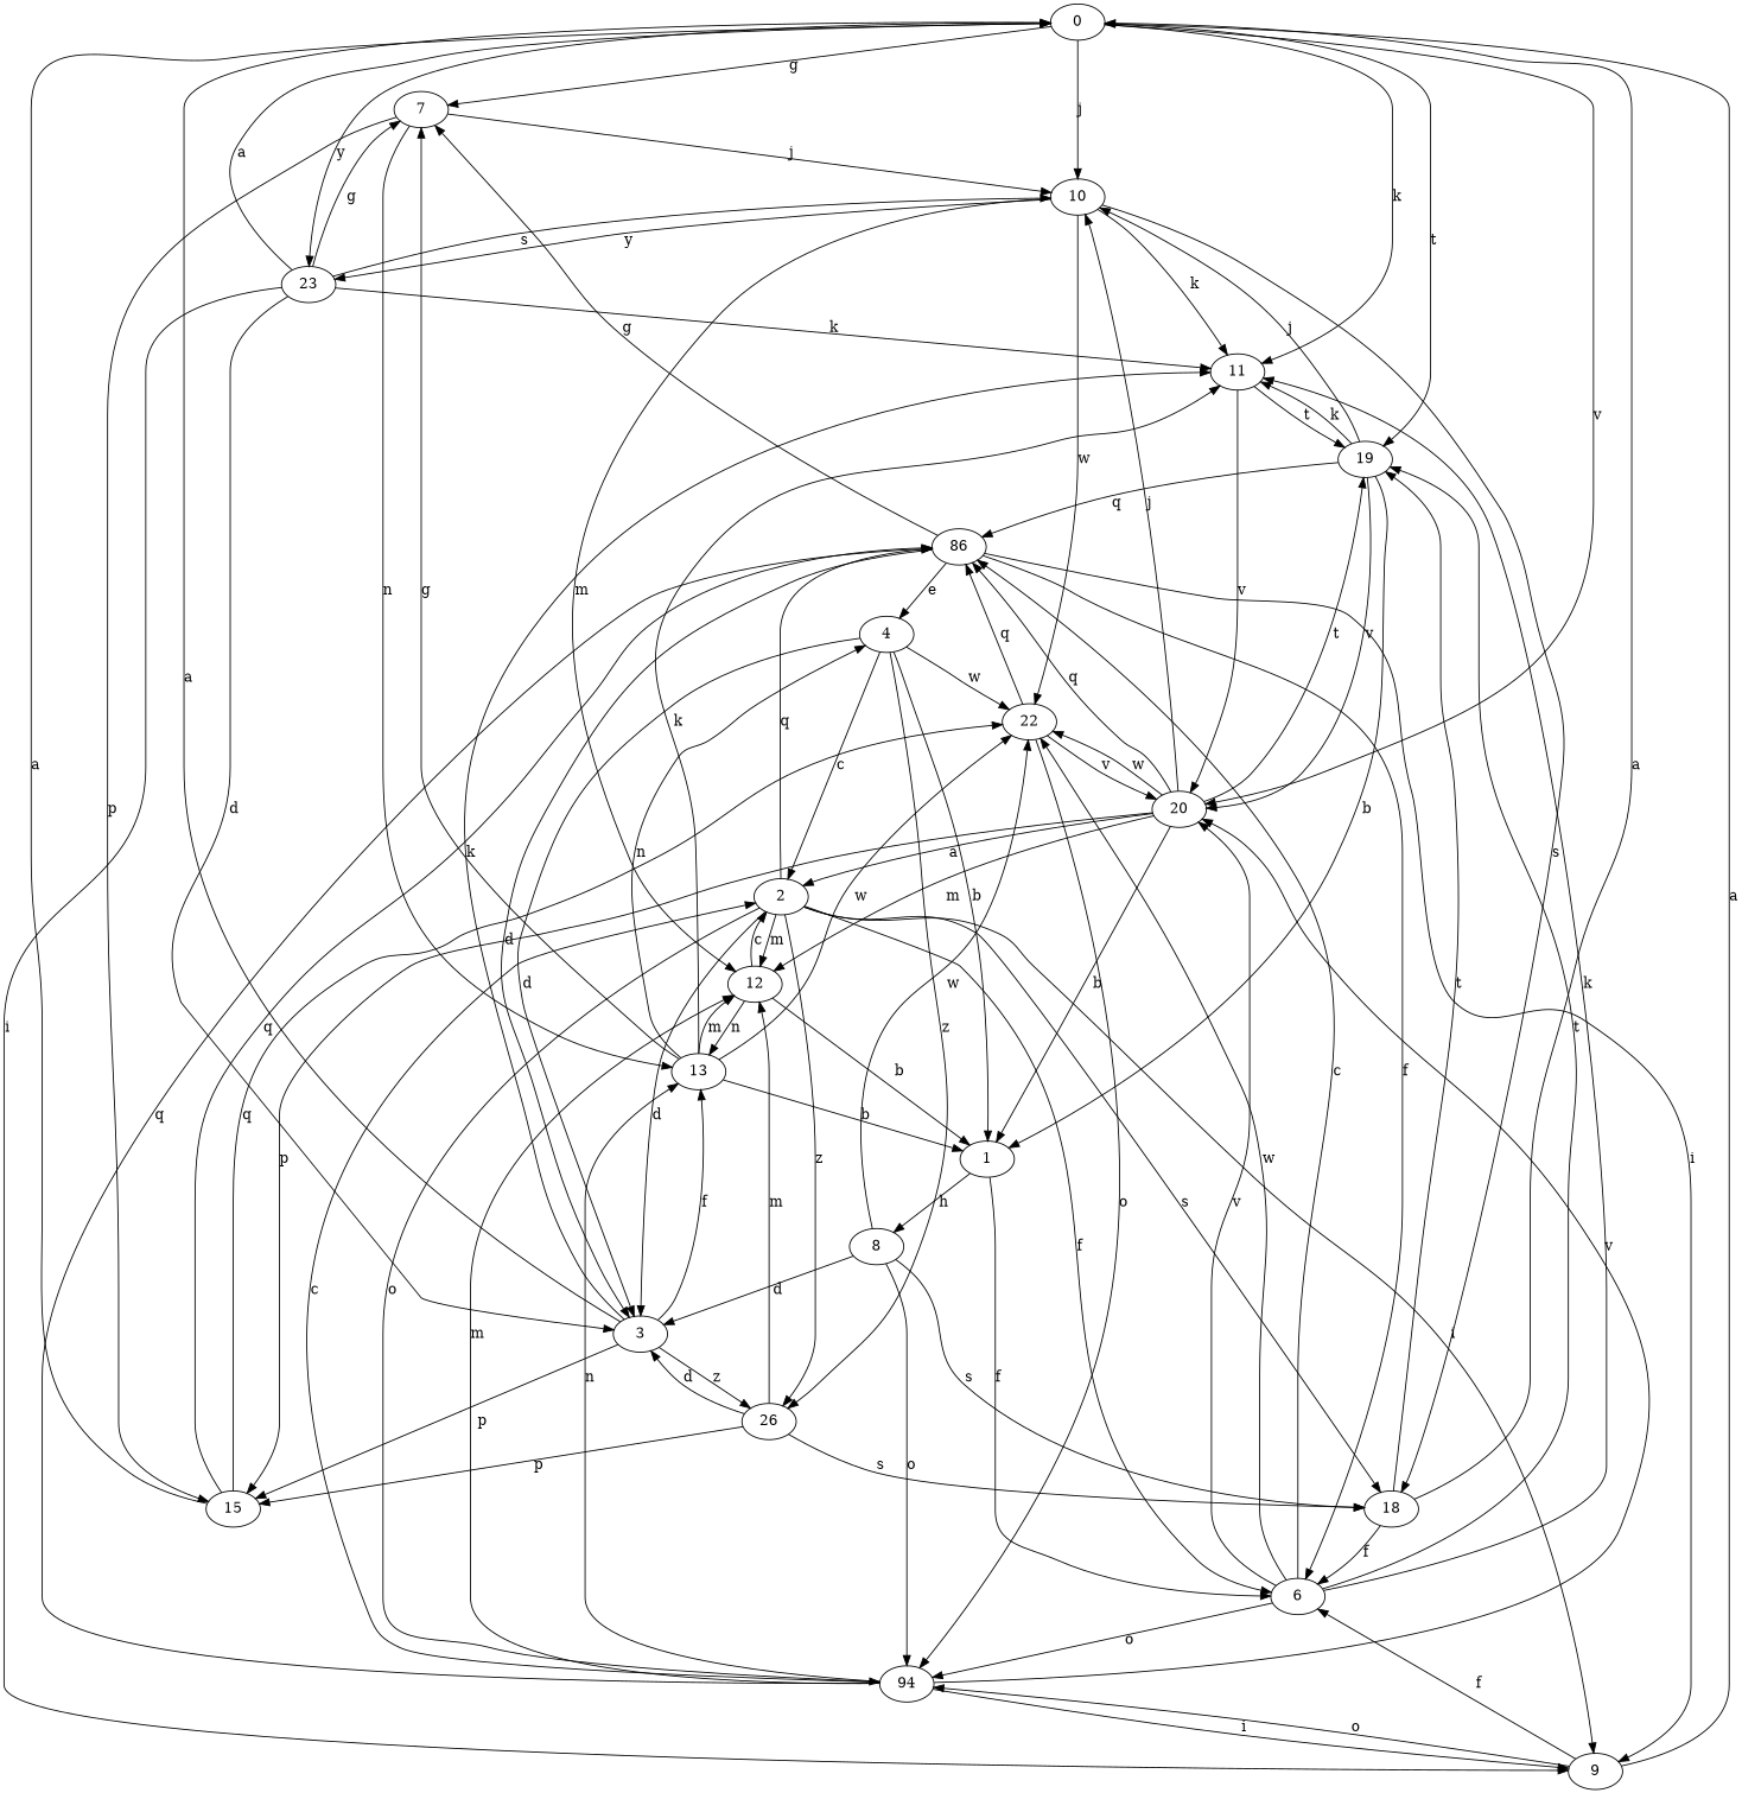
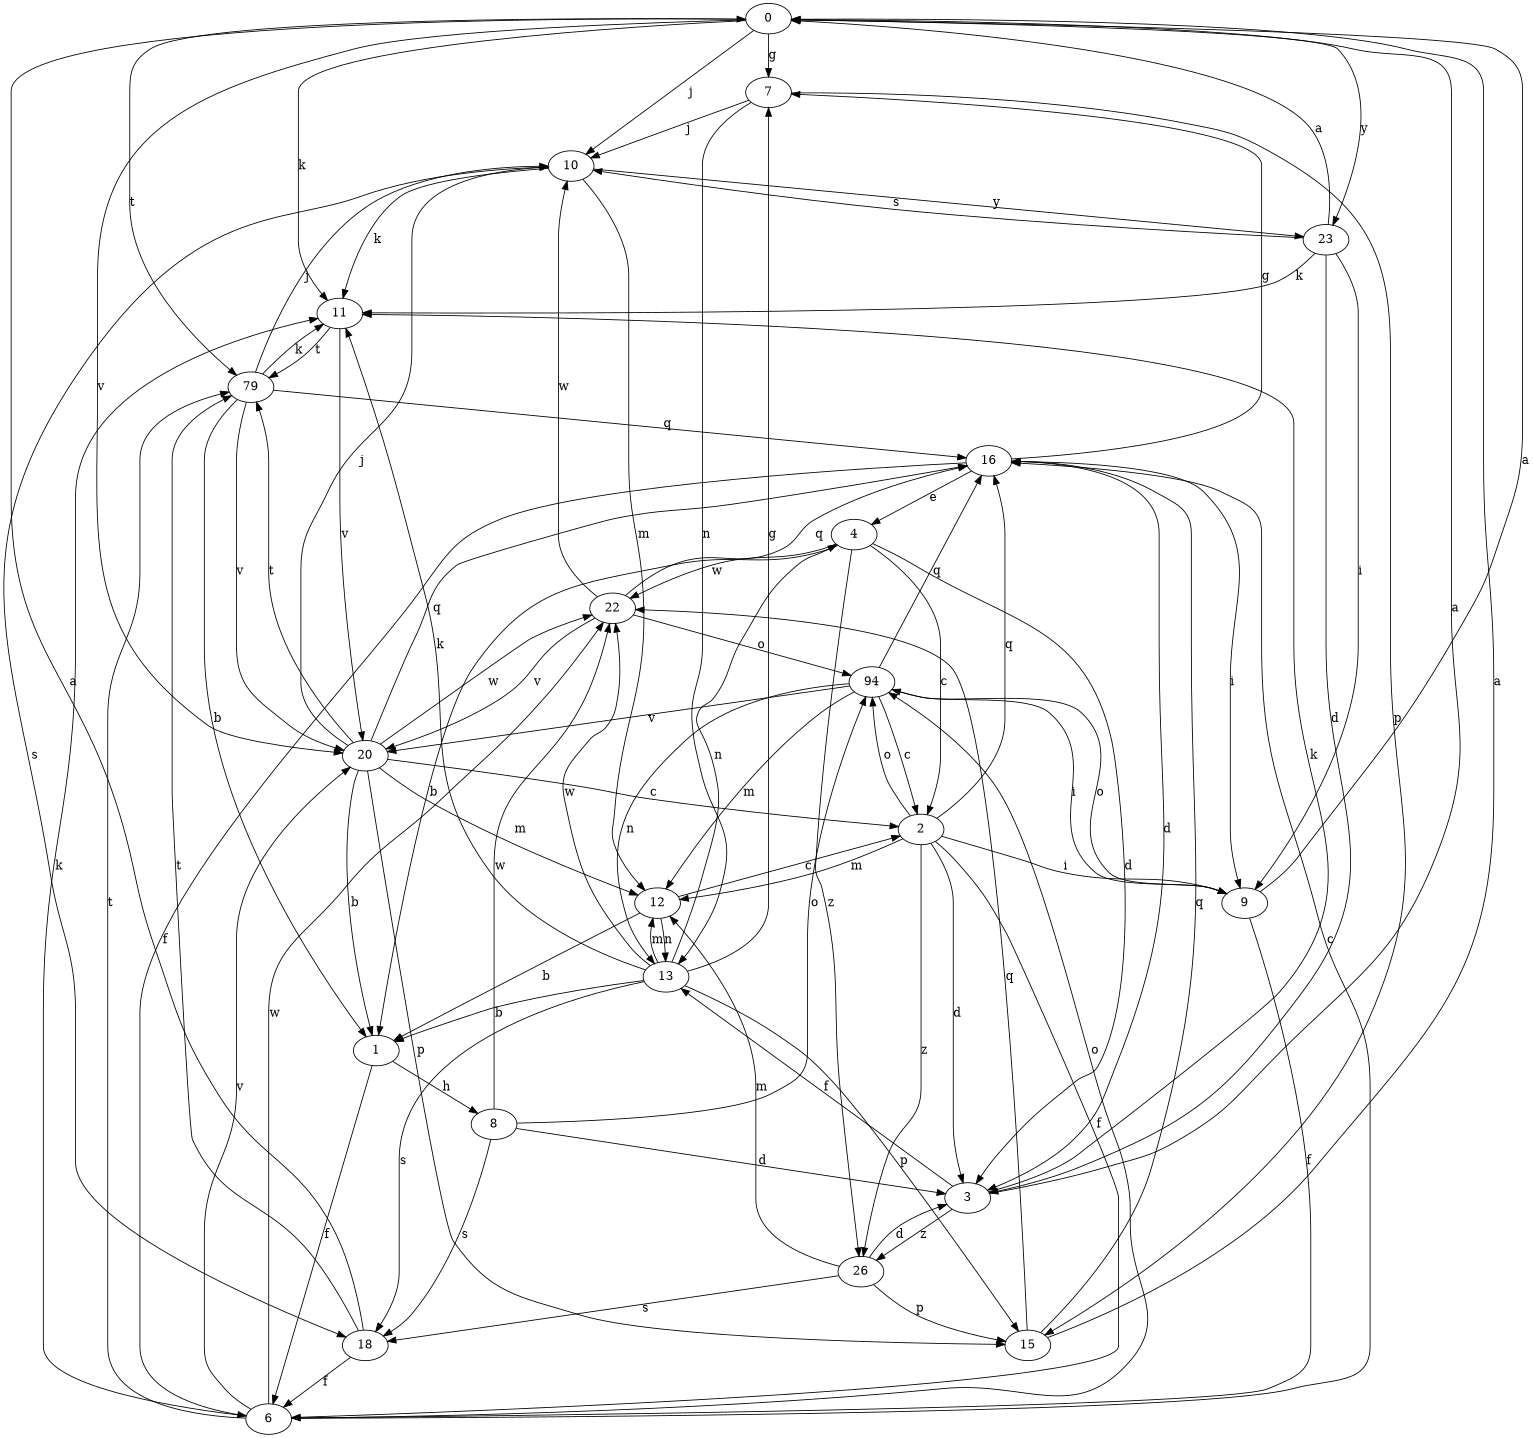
  strict digraph {
    fontname="DejaVu Serif"
    node [fontname="DejaVu Serif"]
    edge [fontname="DejaVu Serif"]
    0
    7
    10
    11
-   19
+   19 [label=79]
    n6 [label=20]
    23
    13
    15
    12
    22
    18
    1
-   16 [label=86]
+   16
    2
    3
    9
    6
    8
    n20 [label=94]
    n21 [label=26]
    4
    0 -> 7 [label=g]
    0 -> 10 [label=j]
    0 -> 11 [label=k]
    0 -> 19 [label=t]
    0 -> n6 [label=v]
    0 -> 23 [label=y]
    7 -> 10 [label=j]
    7 -> 13 [label=n]
    7 -> 15 [label=p]
    10 -> 11 [label=k]
    10 -> 23 [label=y]
    10 -> 12 [label=m]
-   10 -> 22 [label=w]
+   22 -> 10 [label=w]
    10 -> 18 [label=s]
    11 -> 19 [label=t]
    11 -> n6 [label=v]
    19 -> 10 [label=j]
    19 -> 11 [label=k]
    19 -> n6 [label=v]
    19 -> 1 [label=b]
    19 -> 16 [label=q]
    n6 -> 10 [label=j]
    n6 -> 19 [label=t]
    n6 -> 15 [label=p]
    n6 -> 12 [label=m]
    n6 -> 22 [label=w]
    n6 -> 1 [label=b]
    n6 -> 16 [label=q]
-   n6 -> 2 [label=a]
+   n6 -> 2 [label=c]
    23 -> 0 [label=a]
-   23 -> 7 [label=g]
    23 -> 10 [label=s]
    23 -> 11 [label=k]
    23 -> 3 [label=d]
    23 -> 9 [label=i]
    13 -> 7 [label=g]
    13 -> 11 [label=k]
    13 -> 12 [label=m]
    13 -> 22 [label=w]
-   2 -> 18 [label=s]
+   13 -> 18 [label=s]
    13 -> 1 [label=b]
    13 -> 4 [label=n]
    15 -> 0 [label=a]
    15 -> 22 [label=q]
    15 -> 16 [label=q]
    12 -> 13 [label=n]
    12 -> 1 [label=b]
    12 -> 2 [label=c]
    22 -> n6 [label=v]
    22 -> 16 [label=q]
    22 -> n20 [label=o]
    18 -> 0 [label=a]
    18 -> 19 [label=t]
    18 -> 6 [label=f]
    1 -> 6 [label=f]
    1 -> 8 [label=h]
    16 -> 7 [label=g]
    16 -> 3 [label=d]
    16 -> 9 [label=i]
    16 -> 6 [label=f]
    16 -> 4 [label=e]
    2 -> 12 [label=m]
    2 -> 16 [label=q]
    2 -> 3 [label=d]
    2 -> 9 [label=i]
    2 -> 6 [label=f]
    2 -> n20 [label=o]
    2 -> n21 [label=z]
    3 -> 0 [label=a]
    3 -> 11 [label=k]
    3 -> 13 [label=f]
-   3 -> 15 [label=p]
+   13 -> 15 [label=p]
    3 -> n21 [label=z]
    9 -> 0 [label=a]
    9 -> 6 [label=f]
    9 -> n20 [label=o]
    6 -> 11 [label=k]
    6 -> 19 [label=t]
    6 -> n6 [label=v]
    6 -> 22 [label=w]
    6 -> 16 [label=c]
    6 -> n20 [label=o]
    8 -> 22 [label=w]
    8 -> 18 [label=s]
    8 -> 3 [label=d]
    8 -> n20 [label=o]
    n20 -> n6 [label=v]
    n20 -> 13 [label=n]
    n20 -> 12 [label=m]
    n20 -> 16 [label=q]
    n20 -> 2 [label=c]
    n20 -> 9 [label=i]
    n21 -> 15 [label=p]
    n21 -> 12 [label=m]
    n21 -> 18 [label=s]
    n21 -> 3 [label=d]
    4 -> 22 [label=w]
    4 -> 1 [label=b]
    4 -> 2 [label=c]
    4 -> 3 [label=d]
    4 -> n21 [label=z]
  }
